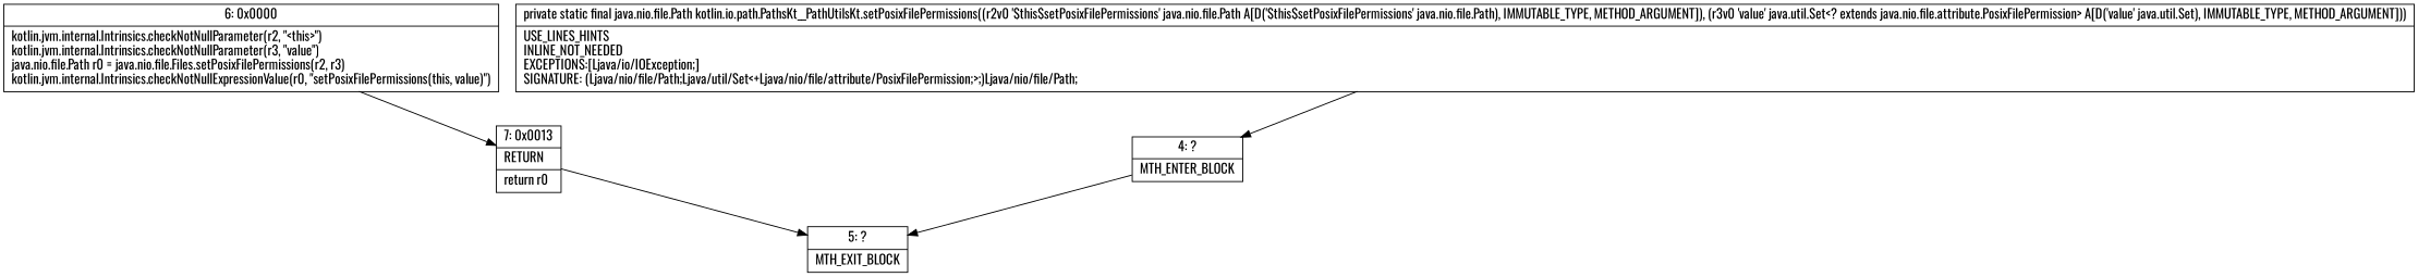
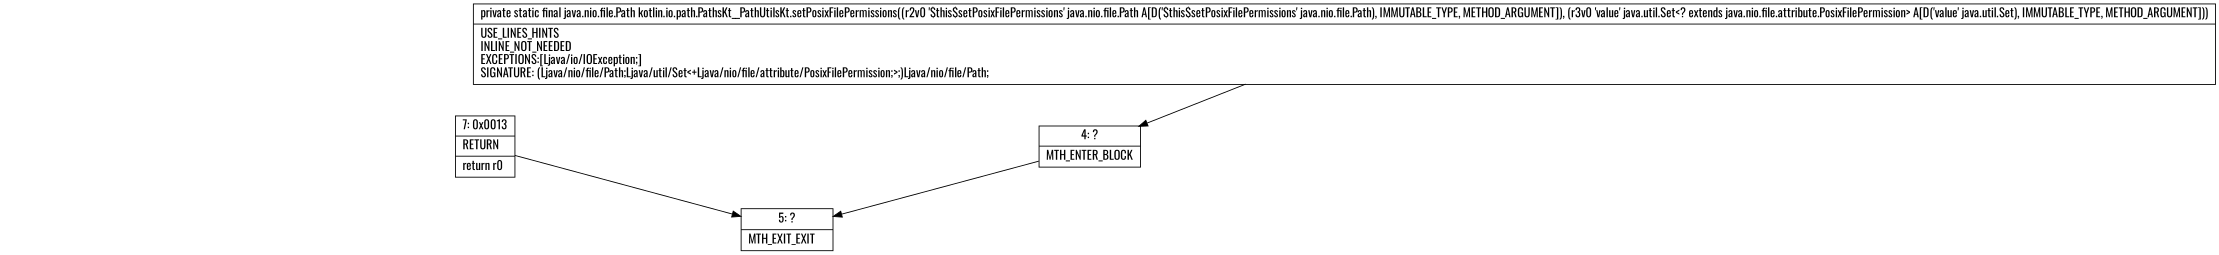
  digraph {
    fontname=Oswald
    node [fontname=Oswald shape=record]
    edge [fontname=Oswald]
    n1 [label="{4\:\ ?|MTH_ENTER_BLOCK\l}"]
-   n2 [label="{5\:\ ?|MTH_EXIT_BLOCK\l}"]
-   n3 [label="{6\:\ 0x0000|kotlin.jvm.internal.Intrinsics.checkNotNullParameter(r2, \"\<this\>\")\lkotlin.jvm.internal.Intrinsics.checkNotNullParameter(r3, \"value\")\ljava.nio.file.Path r0 = java.nio.file.Files.setPosixFilePermissions(r2, r3)\lkotlin.jvm.internal.Intrinsics.checkNotNullExpressionValue(r0, \"setPosixFilePermissions(this, value)\")\l}"]
+   n2 [label="{5\:\ ?|MTH_EXIT_EXIT\l}"]
    n4 [label="{7\:\ 0x0013|RETURN\l|return r0\l}"]
    n5 [label="{private static final java.nio.file.Path kotlin.io.path.PathsKt__PathUtilsKt.setPosixFilePermissions((r2v0 '$this$setPosixFilePermissions' java.nio.file.Path A[D('$this$setPosixFilePermissions' java.nio.file.Path), IMMUTABLE_TYPE, METHOD_ARGUMENT]), (r3v0 'value' java.util.Set\<? extends java.nio.file.attribute.PosixFilePermission\> A[D('value' java.util.Set), IMMUTABLE_TYPE, METHOD_ARGUMENT]))  | USE_LINES_HINTS\lINLINE_NOT_NEEDED\lEXCEPTIONS:[Ljava\/io\/IOException;]\lSIGNATURE: (Ljava\/nio\/file\/Path;Ljava\/util\/Set\<+Ljava\/nio\/file\/attribute\/PosixFilePermission;\>;)Ljava\/nio\/file\/Path;\l}"]
    n1 -> n2
-   n3 -> n4
    n4 -> n2
    n5 -> n1
  }
